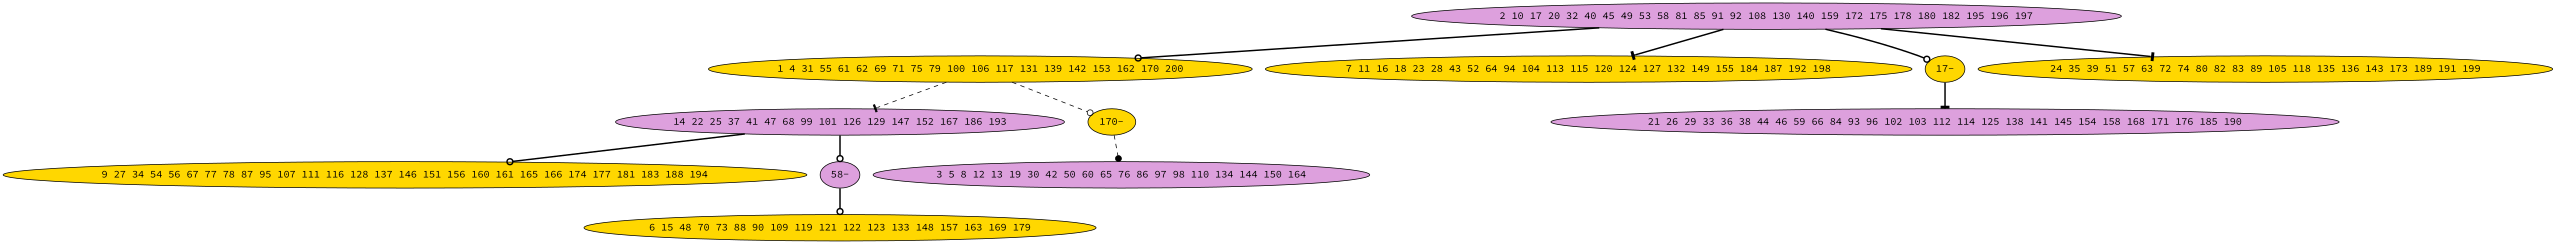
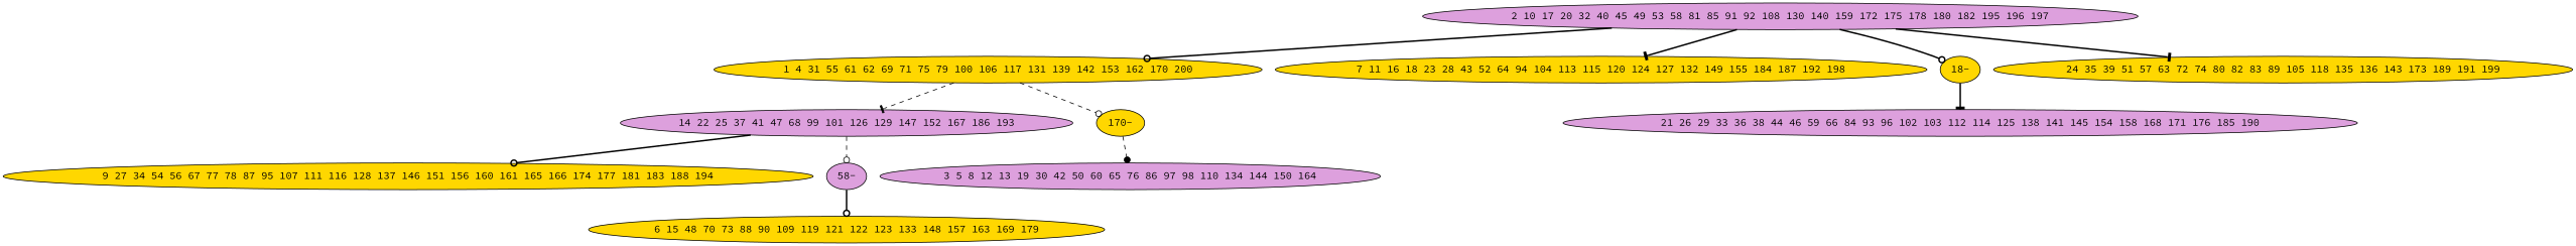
  digraph {
    fontname="Source Code Pro"
    node [fillcolor=gold fontname="Source Code Pro" style=filled]
    edge [arrowhead=odot fontname="Source Code Pro" style=bold]
    n1 [fillcolor=plum label="2 10 17 20 32 40 45 49 53 58 81 85 91 92 108 130 140 159 172 175 178 180 182 195 196 197"]
    n2 [label="1 4 31 55 61 62 69 71 75 79 100 106 117 131 139 142 153 162 170 200"]
    n3 [label="7 11 16 18 23 28 43 52 64 94 104 113 115 120 124 127 132 149 155 184 187 192 198"]
-   n4 [label="17-"]
+   n4 [label="18-"]
    n5 [label="24 35 39 51 57 63 72 74 80 82 83 89 105 118 135 136 143 173 189 191 199"]
    n6 [fillcolor=plum label="14 22 25 37 41 47 68 99 101 126 129 147 152 167 186 193"]
    n7 [label="170-"]
    n8 [fillcolor=plum label="21 26 29 33 36 38 44 46 59 66 84 93 96 102 103 112 114 125 138 141 145 154 158 168 171 176 185 190"]
    n9 [label="9 27 34 54 56 67 77 78 87 95 107 111 116 128 137 146 151 156 160 161 165 166 174 177 181 183 188 194"]
    n10 [fillcolor=plum label="58-"]
    n11 [fillcolor=plum label="3 5 8 12 13 19 30 42 50 60 65 76 86 97 98 110 134 144 150 164"]
    n12 [label="6 15 48 70 73 88 90 109 119 121 122 123 133 148 157 163 169 179"]
    n1 -> n2
    n1 -> n3 [arrowhead=tee]
    n1 -> n4
    n1 -> n5 [arrowhead=tee]
    n2 -> n6 [arrowhead=tee style=dashed]
    n2 -> n7 [style=dashed]
    n4 -> n8 [arrowhead=tee]
    n6 -> n9
-   n6 -> n10
+   n6 -> n10 [style=dashed]
    n7 -> n11 [arrowhead=dot style=dashed]
    n10 -> n12
  }
